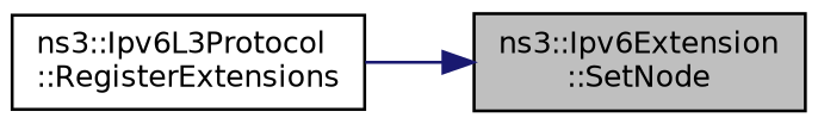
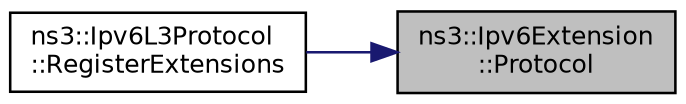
  digraph {
    rankdir=RL
    node [color=black fontname=Helvetica fontsize=10 shape=record style=filled]
-   n1 [fillcolor=grey75 fontcolor=black height=0.2 label="ns3::Ipv6Extension\l::SetNode" width=0.4]
+   n1 [fillcolor=grey75 fontcolor=black height=0.2 label="ns3::Ipv6Extension\l::Protocol" width=0.4]
    n2 [fillcolor=white height=0.2 label="ns3::Ipv6L3Protocol\l::RegisterExtensions" width=0.4]
    n1 -> n2 [color=midnightblue dir=back fontname=Helvetica fontsize=10 labelfontname=Helvetica labelfontsize=10 style=solid]
  }
